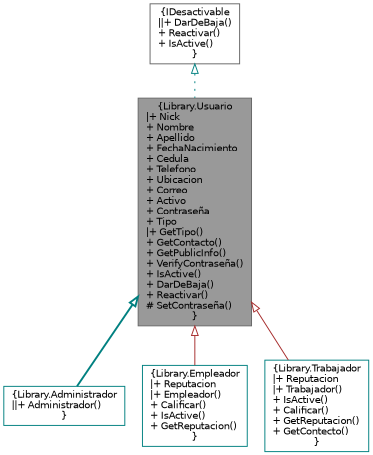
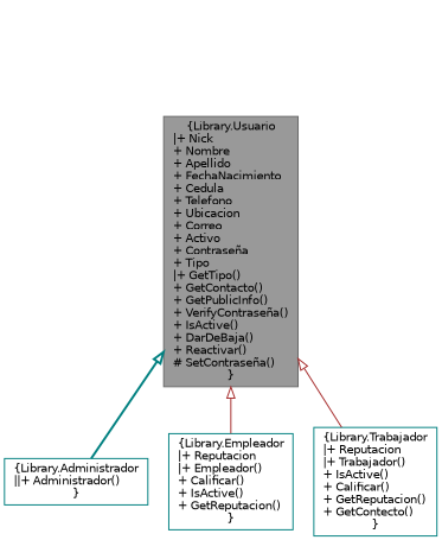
  digraph {
    node [color=teal fillcolor=white fontname=Helvetica fontsize=10 shape=box style=filled]
    edge [arrowtail=onormal color=teal dir=back fontname=Helvetica fontsize=10 labelfontname=Helvetica labelfontsize=10 style=solid]
    n1 [color=gray40 fillcolor=grey60 fontcolor=black height=0.2 label="{Library.Usuario\n|+ Nick\l+ Nombre\l+ Apellido\l+ FechaNacimiento\l+ Cedula\l+ Telefono\l+ Ubicacion\l+ Correo\l+ Activo\l+ Contraseña\l+ Tipo\l|+ GetTipo()\l+ GetContacto()\l+ GetPublicInfo()\l+ VerifyContraseña()\l+ IsActive()\l+ DarDeBaja()\l+ Reactivar()\l# SetContraseña()\l}" width=0.4]
    n2 [height=0.2 label="{Library.Administrador\n||+ Administrador()\l}" width=0.4]
    n3 [height=0.2 label="{Library.Empleador\n|+ Reputacion\l|+ Empleador()\l+ Calificar()\l+ IsActive()\l+ GetReputacion()\l}" width=0.4]
    n4 [height=0.2 label="{Library.Trabajador\n|+ Reputacion\l|+ Trabajador()\l+ IsActive()\l+ Calificar()\l+ GetReputacion()\l+ GetContecto()\l}" width=0.4]
-   n5 [color=gray40 height=0.2 label="{IDesactivable\n||+ DarDeBaja()\l+ Reactivar()\l+ IsActive()\l}" width=0.4]
    n1 -> n2 [style=bold]
    n1 -> n3 [color=brown]
    n1 -> n4 [color=brown]
-   n5 -> n1 [style=dotted]
  }
